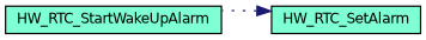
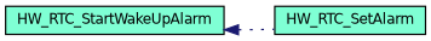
  digraph {
    rankdir=LR
    node [color=black fillcolor=aquamarine fontname=Helvetica fontsize=10 shape=record style=filled]
    n1 [fontcolor=black height=0.2 label=HW_RTC_StartWakeUpAlarm width=0.4]
    n2 [height=0.2 label=HW_RTC_SetAlarm width=0.4]
-   n2 -> n1 [color=midnightblue dir=back fontname=Helvetica fontsize=10 labelfontname=Helvetica labelfontsize=10 style=dotted]
+   n1 -> n2 [color=midnightblue dir=back fontname=Helvetica fontsize=10 labelfontname=Helvetica labelfontsize=10 style=dotted]
  }
